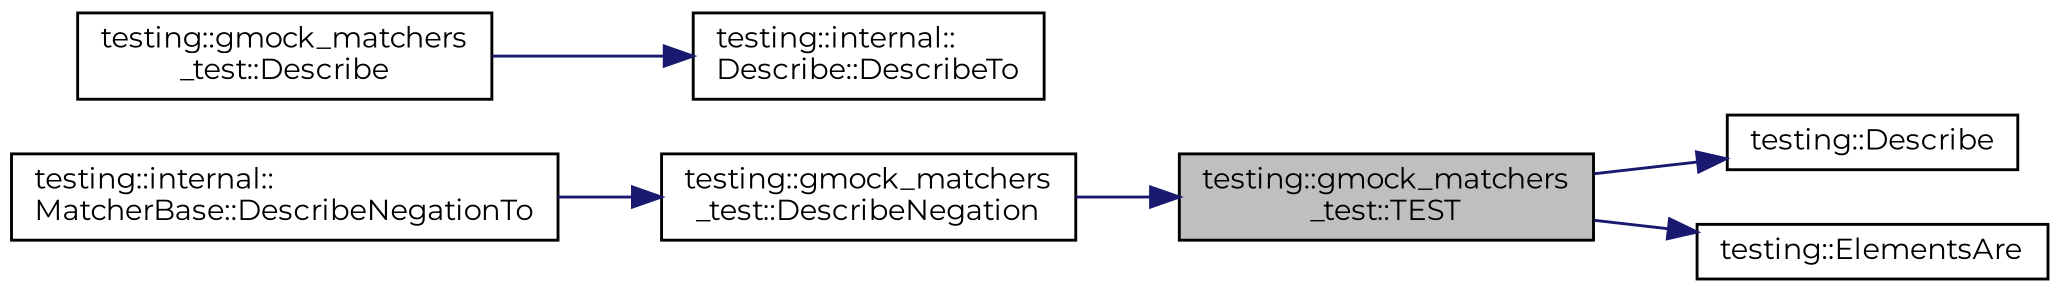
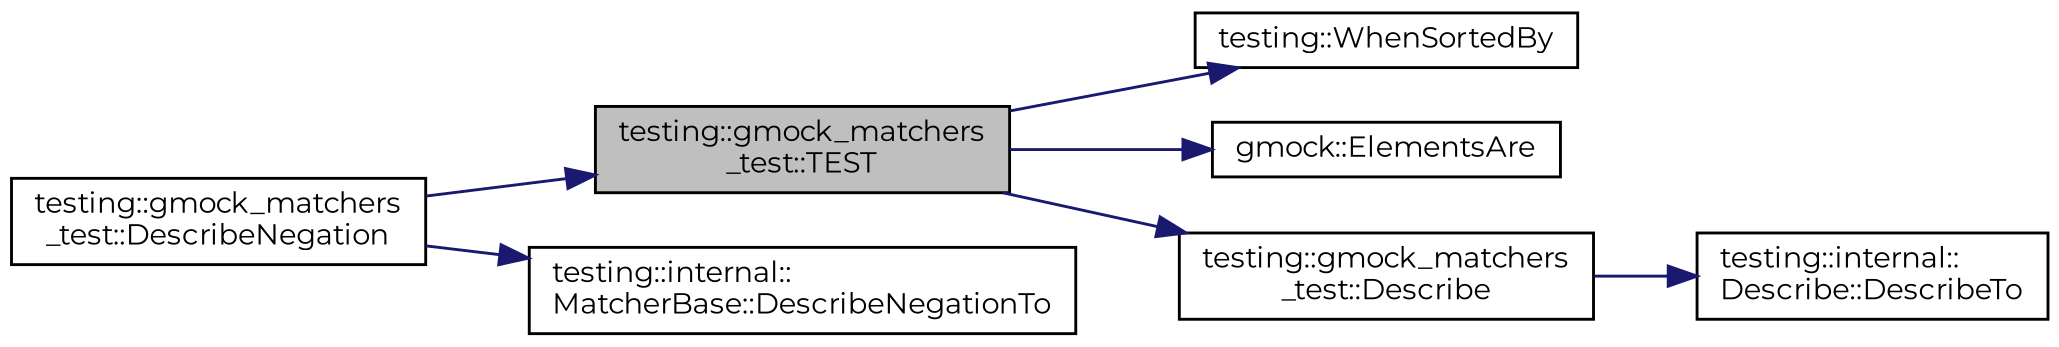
  digraph {
    fontname=Montserrat
    rankdir=LR
    node [color=black fillcolor=white fontname=Montserrat fontsize=10 shape=record style=filled]
    edge [color=midnightblue fontname=Montserrat fontsize=10 labelfontname=Helvetica labelfontsize=10 style=solid]
    n1 [fillcolor=grey75 fontcolor=black height=0.2 label="testing::gmock_matchers\l_test::TEST" width=0.4]
-   n2 [height=0.2 label="testing::Describe" width=0.4]
-   n3 [height=0.2 label="testing::ElementsAre" width=0.4]
+   n2 [height=0.2 label="testing::WhenSortedBy" width=0.4]
+   n3 [height=0.2 label="gmock::ElementsAre" width=0.4]
    n4 [height=0.2 label="testing::gmock_matchers\l_test::Describe" width=0.4]
    n5 [height=0.2 label="testing::internal::\lDescribe::DescribeTo" width=0.4]
    n6 [height=0.2 label="testing::gmock_matchers\l_test::DescribeNegation" width=0.4]
    n7 [height=0.2 label="testing::internal::\lMatcherBase::DescribeNegationTo" width=0.4]
    n1 -> n2
    n1 -> n3
+   n1 -> n4
    n4 -> n5
    n6 -> n1
-   n7 -> n6
+   n6 -> n7
  }
